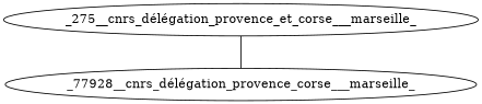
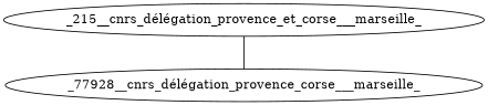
  graph {
-   "_275__cnrs_délégation_provence_et_corse___marseille_"
+   "_275__cnrs_délégation_provence_et_corse___marseille_" [label="_215__cnrs_délégation_provence_et_corse___marseille_"]
    "_77928__cnrs_délégation_provence_corse___marseille_"
    "_275__cnrs_délégation_provence_et_corse___marseille_" -- "_77928__cnrs_délégation_provence_corse___marseille_"
  }
